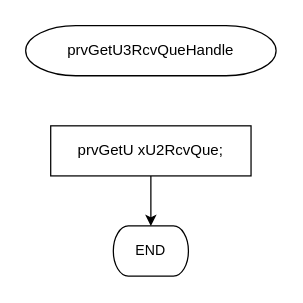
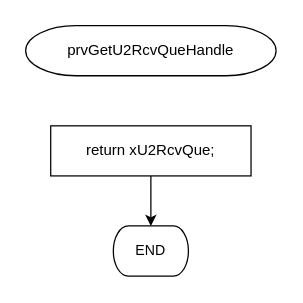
  <mxCell id="0" />
  <mxCell id="1" parent="0" />
- <mxCell id="2" value="&lt;div style=&quot;&quot;&gt;&lt;font style=&quot;direction: ltr; line-height: 120%; opacity: 1;&quot;&gt;prvGetU3RcvQueHandle&lt;br&gt;&lt;/font&gt;&lt;/div&gt;" style="verticalAlign=middle;align=center;overflow=width;vsdxID=2;fillColor=#FFFFFF;gradientColor=none;shape=stencil(tVLLDsIgEPwajiQIMfFe638Qu22JCM2Ctv69kK0Rm9qDibeZndkXC1NV6PUATIoQ0V9gNE3smToyKY3rAU1MiKmaqar1CB36m2uIDzo7M7r6e64wUZ4UOUWKB9GdIH4irzWu8B42vRrPScNFXZzN+5mvl3qJXE8mcPRRR+Pdh2Y1dsBTE95a3c0TkBRGgKEIb6wg1/r+ssCXd/vLCgm8z9caa+n6pb48dwrRV1H1Ew==);strokeColor=#000000;spacingTop=-1;spacingBottom=-1;spacingLeft=-1;spacingRight=-1;points=[[0.5,1,0],[0.5,0,0],[0,0.5,0],[1,0.5,0]];labelBackgroundColor=none;rounded=0;html=1;whiteSpace=wrap;strokeWidth=1;fontStyle=0" vertex="1" parent="1"><mxGeometry x="20" y="20" width="200" height="40" as="geometry" /></mxCell>
- <mxCell id="3" value="prvGetU xU2RcvQue;" style="rounded=0;whiteSpace=wrap;html=1;strokeWidth=1;fontStyle=0;fillColor=none;strokeColor=#000000;" vertex="1" parent="1"><mxGeometry x="40" y="100" width="160" height="40" as="geometry" /></mxCell>
+ <mxCell id="2" value="&lt;div style=&quot;&quot;&gt;&lt;font style=&quot;direction: ltr; line-height: 120%; opacity: 1;&quot;&gt;prvGetU2RcvQueHandle&lt;br&gt;&lt;/font&gt;&lt;/div&gt;" style="verticalAlign=middle;align=center;overflow=width;vsdxID=2;fillColor=#FFFFFF;gradientColor=none;shape=stencil(tVLLDsIgEPwajiQIMfFe638Qu22JCM2Ctv69kK0Rm9qDibeZndkXC1NV6PUATIoQ0V9gNE3smToyKY3rAU1MiKmaqar1CB36m2uIDzo7M7r6e64wUZ4UOUWKB9GdIH4irzWu8B42vRrPScNFXZzN+5mvl3qJXE8mcPRRR+Pdh2Y1dsBTE95a3c0TkBRGgKEIb6wg1/r+ssCXd/vLCgm8z9caa+n6pb48dwrRV1H1Ew==);strokeColor=#000000;spacingTop=-1;spacingBottom=-1;spacingLeft=-1;spacingRight=-1;points=[[0.5,1,0],[0.5,0,0],[0,0.5,0],[1,0.5,0]];labelBackgroundColor=none;rounded=0;html=1;whiteSpace=wrap;strokeWidth=1;fontStyle=0" vertex="1" parent="1"><mxGeometry x="20" y="20" width="200" height="40" as="geometry" /></mxCell>
+ <mxCell id="3" value="return xU2RcvQue;" style="rounded=0;whiteSpace=wrap;html=1;strokeWidth=1;fontStyle=0;fillColor=none;strokeColor=#000000;" vertex="1" parent="1"><mxGeometry x="40" y="100" width="160" height="40" as="geometry" /></mxCell>
  <mxCell id="4" value="&lt;div style=&quot;font-size: 1px&quot;&gt;&lt;font style=&quot;font-size:11.29px;font-family:Arial;color:#000000;direction:ltr;letter-spacing:0px;line-height:120%;opacity:1&quot;&gt;END&lt;br&gt;&lt;/font&gt;&lt;/div&gt;" style="verticalAlign=middle;align=center;overflow=width;vsdxID=77;fillColor=#FFFFFF;gradientColor=none;shape=stencil(tVLLDsIgEPwajiQIMfFe638Qu22JCM2Ctv69kK0Rm9qDibeZndkXC1NV6PUATIoQ0V9gNE3smToyKY3rAU1MiKmaqar1CB36m2uIDzo7M7r6e64wUZ4UOUWKB9GdIH4irzWu8B42vRrPScNFXZzN+5mvl3qJXE8mcPRRR+Pdh2Y1dsBTE95a3c0TkBRGgKEIb6wg1/r+ssCXd/vLCgm8z9caa+n6pb48dwrRV1H1Ew==);strokeColor=#000000;spacingTop=-1;spacingBottom=-1;spacingLeft=-1;spacingRight=-1;points=[[0.5,1,0],[0.5,0,0],[0,0.5,0],[1,0.5,0]];labelBackgroundColor=none;rounded=0;html=1;whiteSpace=wrap;strokeWidth=1;fontStyle=0" vertex="1" parent="1"><mxGeometry x="90" y="180" width="60" height="40" as="geometry" /></mxCell>
  <mxCell id="5" value="" style="endArrow=classic;html=1;rounded=0;exitX=0.5;exitY=1;exitDx=0;exitDy=0;entryX=0.5;entryY=0;entryDx=0;entryDy=0;entryPerimeter=0;" edge="1" parent="1" source="3" target="4"><mxGeometry width="50" height="50" relative="1" as="geometry"><mxPoint x="120" y="140" as="sourcePoint" /><mxPoint x="100" y="180" as="targetPoint" /></mxGeometry></mxCell>
